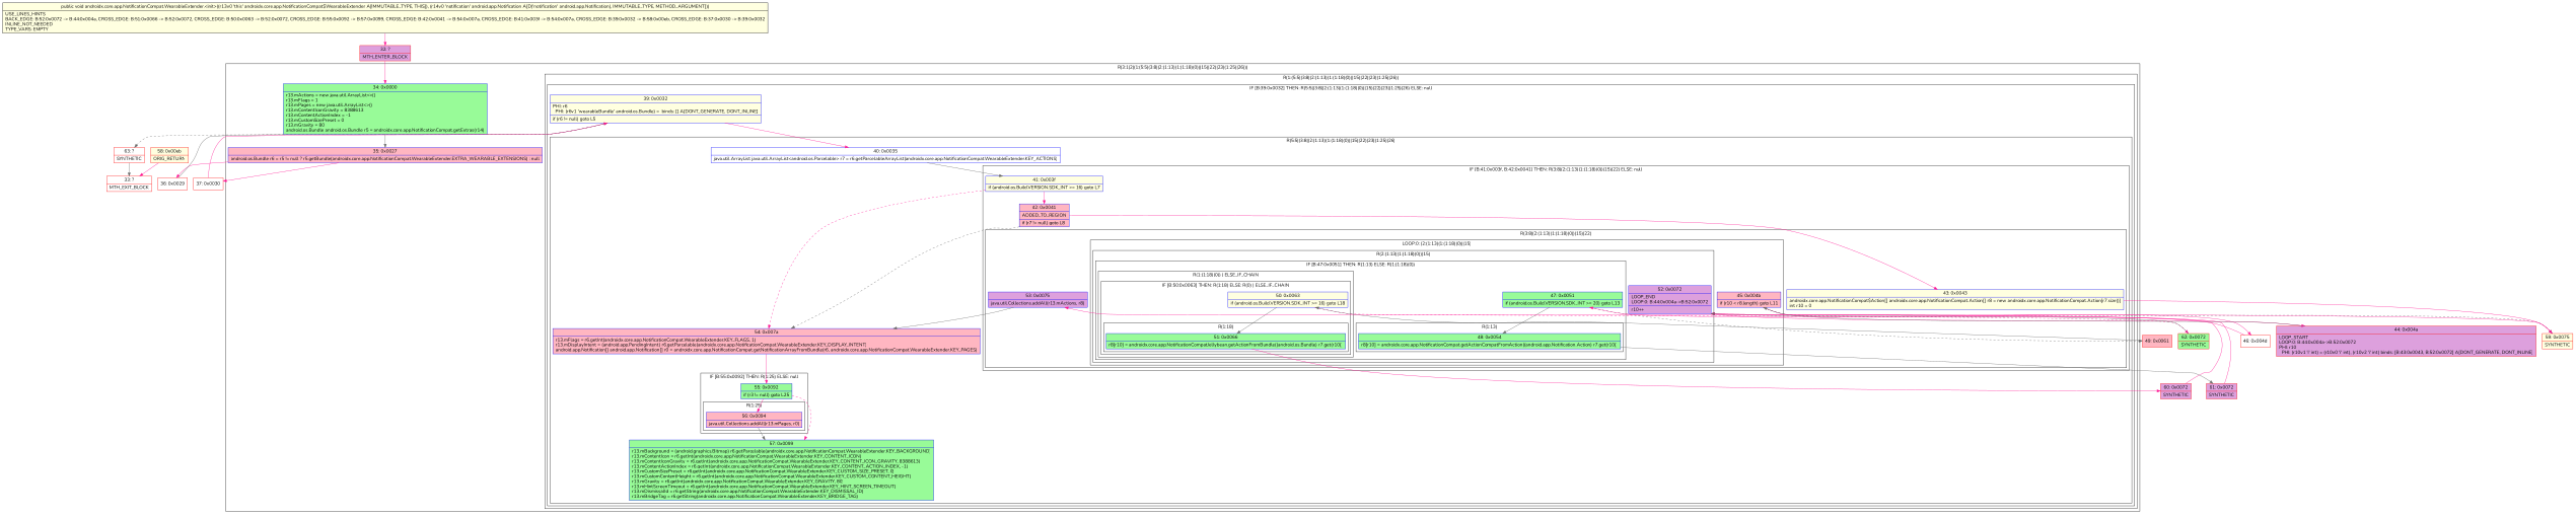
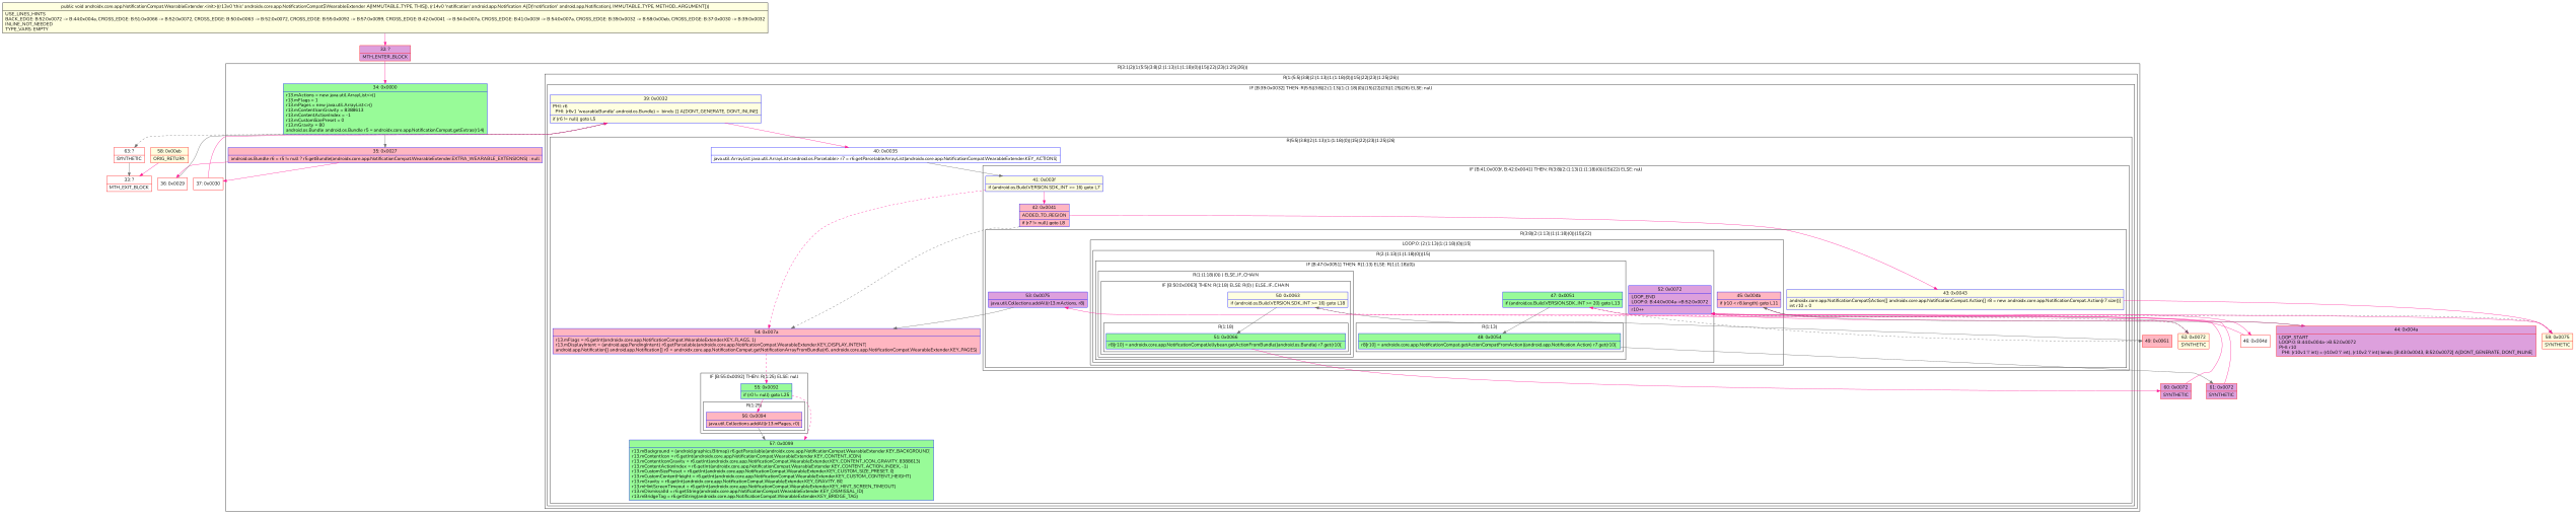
  digraph {
    fontname=Nunito
    node [color=blue fillcolor=lightyellow fontname=Nunito shape=record style=filled]
    edge [color=deeppink fontname=Nunito]
    n1 [fillcolor=palegreen label="{48\:\ 0x0054|r8[r10] = androidx.core.app.NotificationCompat.getActionCompatFromAction((android.app.Notification.Action) r7.get(r10))\l}"]
    n2 [fillcolor=palegreen label="{51\:\ 0x0066|r8[r10] = androidx.core.app.NotificationCompatJellybean.getActionFromBundle((android.os.Bundle) r7.get(r10))\l}"]
    n3 [label="{50\:\ 0x0063|if (android.os.Build.VERSION.SDK_INT \>= 16) goto L18\l}"]
    n4 [fillcolor=palegreen label="{47\:\ 0x0051|if (android.os.Build.VERSION.SDK_INT \>= 20) goto L13\l}"]
    n5 [fillcolor=plum label="{52\:\ 0x0072|LOOP_END\lLOOP:0: B:44:0x004a\-\>B:52:0x0072\l|r10++\l}"]
    n6 [fillcolor=lightpink label="{45\:\ 0x004b|if (r10 \< r8.length) goto L11\l}"]
    n7 [label="{43\:\ 0x0043|androidx.core.app.NotificationCompat$Action[] androidx.core.app.NotificationCompat.Action[] r8 = new androidx.core.app.NotificationCompat.Action[r7.size()]\lint r10 = 0\l}"]
    n8 [fillcolor=plum label="{53\:\ 0x0075|java.util.Collections.addAll(r13.mActions, r8)\l}"]
    n9 [label="{41\:\ 0x003f|if (android.os.Build.VERSION.SDK_INT \>= 16) goto L7\l}"]
    n10 [fillcolor=lightpink label="{42\:\ 0x0041|ADDED_TO_REGION\l|if (r7 != null) goto L8\l}"]
    n11 [fillcolor=lightpink label="{56\:\ 0x0094|java.util.Collections.addAll(r13.mPages, r0)\l}"]
-   n12 [fillcolor=palegreen label="{55\:\ 0x0092|if (r3 != null) goto L25\l}"]
+   n12 [fillcolor=palegreen label="{55\:\ 0x0092|if (r0 != null) goto L25\l}"]
    n13 [fillcolor=white label="{40\:\ 0x0035|java.util.ArrayList java.util.ArrayList\<android.os.Parcelable\> r7 = r6.getParcelableArrayList(androidx.core.app.NotificationCompat.WearableExtender.KEY_ACTIONS)\l}"]
    n14 [fillcolor=lightpink label="{54\:\ 0x007a|r13.mFlags = r6.getInt(androidx.core.app.NotificationCompat.WearableExtender.KEY_FLAGS, 1)\lr13.mDisplayIntent = (android.app.PendingIntent) r6.getParcelable(androidx.core.app.NotificationCompat.WearableExtender.KEY_DISPLAY_INTENT)\landroid.app.Notification[] android.app.Notification[] r0 = androidx.core.app.NotificationCompat.getNotificationArrayFromBundle(r6, androidx.core.app.NotificationCompat.WearableExtender.KEY_PAGES)\l}"]
    n15 [fillcolor=palegreen label="{57\:\ 0x0099|r13.mBackground = (android.graphics.Bitmap) r6.getParcelable(androidx.core.app.NotificationCompat.WearableExtender.KEY_BACKGROUND)\lr13.mContentIcon = r6.getInt(androidx.core.app.NotificationCompat.WearableExtender.KEY_CONTENT_ICON)\lr13.mContentIconGravity = r6.getInt(androidx.core.app.NotificationCompat.WearableExtender.KEY_CONTENT_ICON_GRAVITY, 8388613)\lr13.mContentActionIndex = r6.getInt(androidx.core.app.NotificationCompat.WearableExtender.KEY_CONTENT_ACTION_INDEX, \-1)\lr13.mCustomSizePreset = r6.getInt(androidx.core.app.NotificationCompat.WearableExtender.KEY_CUSTOM_SIZE_PRESET, 0)\lr13.mCustomContentHeight = r6.getInt(androidx.core.app.NotificationCompat.WearableExtender.KEY_CUSTOM_CONTENT_HEIGHT)\lr13.mGravity = r6.getInt(androidx.core.app.NotificationCompat.WearableExtender.KEY_GRAVITY, 80)\lr13.mHintScreenTimeout = r6.getInt(androidx.core.app.NotificationCompat.WearableExtender.KEY_HINT_SCREEN_TIMEOUT)\lr13.mDismissalId = r6.getString(androidx.core.app.NotificationCompat.WearableExtender.KEY_DISMISSAL_ID)\lr13.mBridgeTag = r6.getString(androidx.core.app.NotificationCompat.WearableExtender.KEY_BRIDGE_TAG)\l}"]
    n16 [label="{39\:\ 0x0032|PHI: r6 \l  PHI: (r6v1 'wearableBundle' android.os.Bundle) =  binds: [] A[DONT_GENERATE, DONT_INLINE]\l|if (r6 != null) goto L5\l}"]
    n17 [fillcolor=palegreen label="{34\:\ 0x0000|r13.mActions = new java.util.ArrayList\<\>()\lr13.mFlags = 1\lr13.mPages = new java.util.ArrayList\<\>()\lr13.mContentIconGravity = 8388613\lr13.mContentActionIndex = \-1\lr13.mCustomSizePreset = 0\lr13.mGravity = 80\landroid.os.Bundle android.os.Bundle r5 = androidx.core.app.NotificationCompat.getExtras(r14)\l}"]
    n18 [fillcolor=lightpink label="{35\:\ 0x0027|android.os.Bundle r6 = r5 != null ? r5.getBundle(androidx.core.app.NotificationCompat.WearableExtender.EXTRA_WEARABLE_EXTENSIONS) : null\l}"]
    n19 [color=red fillcolor=plum label="{61\:\ 0x0072|SYNTHETIC\l}"]
    n20 [color=red fillcolor=plum label="{60\:\ 0x0072|SYNTHETIC\l}"]
-   n21 [color=red fillcolor=palegreen label="{62\:\ 0x0072|SYNTHETIC\l}"]
+   n21 [color=red label="{62\:\ 0x0072|SYNTHETIC\l}"]
    n22 [color=red fillcolor=lightpink label="{49\:\ 0x0061}"]
    n23 [color=red fillcolor=plum label="{44\:\ 0x004a|LOOP_START\lLOOP:0: B:44:0x004a\-\>B:52:0x0072\lPHI: r10 \l  PHI: (r10v1 'i' int) = (r10v0 'i' int), (r10v2 'i' int) binds: [B:43:0x0043, B:52:0x0072] A[DONT_GENERATE, DONT_INLINE]\l}"]
    n24 [color=red fillcolor=white label="{46\:\ 0x004d}"]
    n25 [color=red label="{59\:\ 0x0075|SYNTHETIC\l}"]
    n26 [color=red fillcolor=white label="{63\:\ ?|SYNTHETIC\l}"]
    n27 [color=red fillcolor=white label="{36\:\ 0x0029}"]
    n28 [color=red fillcolor=white label="{37\:\ 0x0030}"]
    n29 [color=red fillcolor=white label="{33\:\ ?|MTH_EXIT_BLOCK\l}"]
    n30 [color=red label="{58\:\ 0x00eb|ORIG_RETURN\l}"]
    n31 [color=red fillcolor=plum label="{32\:\ ?|MTH_ENTER_BLOCK\l}"]
    n32 [label="{public void androidx.core.app.NotificationCompat.WearableExtender.\<init\>((r13v0 'this' androidx.core.app.NotificationCompat$WearableExtender A[IMMUTABLE_TYPE, THIS]), (r14v0 'notification' android.app.Notification A[D('notification' android.app.Notification), IMMUTABLE_TYPE, METHOD_ARGUMENT]))  | USE_LINES_HINTS\lBACK_EDGE: B:52:0x0072 \-\> B:44:0x004a, CROSS_EDGE: B:51:0x0066 \-\> B:52:0x0072, CROSS_EDGE: B:50:0x0063 \-\> B:52:0x0072, CROSS_EDGE: B:55:0x0092 \-\> B:57:0x0099, CROSS_EDGE: B:42:0x0041 \-\> B:54:0x007a, CROSS_EDGE: B:41:0x003f \-\> B:54:0x007a, CROSS_EDGE: B:39:0x0032 \-\> B:58:0x00eb, CROSS_EDGE: B:37:0x0030 \-\> B:39:0x0032\lINLINE_NOT_NEEDED\lTYPE_VARS: EMPTY\l}" color=""]
    subgraph cluster_1 {
      label="R(3:1|2|(1:(5:5|(3:8|(2:(1:13)(1:(1:18)(0))|15)|22)|23|(1:25)|26)))"
      n17
      n18
      subgraph cluster_2 {
        label="R(1:(5:5|(3:8|(2:(1:13)(1:(1:18)(0))|15)|22)|23|(1:25)|26))"
        subgraph cluster_3 {
          label="IF [B:39:0x0032] THEN: R(5:5|(3:8|(2:(1:13)(1:(1:18)(0))|15)|22)|23|(1:25)|26) ELSE: null"
          n16
          subgraph cluster_4 {
            label="R(5:5|(3:8|(2:(1:13)(1:(1:18)(0))|15)|22)|23|(1:25)|26)"
            n13
            n14
            n15
            subgraph cluster_5 {
              label="IF [B:41:0x003f, B:42:0x0041] THEN: R(3:8|(2:(1:13)(1:(1:18)(0))|15)|22) ELSE: null"
              n9
              n10
              subgraph cluster_6 {
                label="R(3:8|(2:(1:13)(1:(1:18)(0))|15)|22)"
                n7
                n8
                subgraph cluster_7 {
                  label="LOOP:0: (2:(1:13)(1:(1:18)(0))|15)"
                  n6
                  subgraph cluster_8 {
                    label="R(2:(1:13)(1:(1:18)(0))|15)"
                    n5
                    subgraph cluster_9 {
                      label="IF [B:47:0x0051] THEN: R(1:13) ELSE: R(1:(1:18)(0))"
                      n4
                      subgraph cluster_10 {
                        label="R(1:13)"
                        n1
                      }
                      subgraph cluster_11 {
                        label="R(1:(1:18)(0)) | ELSE_IF_CHAIN\l"
                        subgraph cluster_12 {
                          label="IF [B:50:0x0063] THEN: R(1:18) ELSE: R(0) | ELSE_IF_CHAIN\l"
                          n3
                          subgraph cluster_13 {
                            label="R(1:18)"
                            n2
                          }
                          subgraph cluster_14 {
                            label="R(0)"
                          }
                        }
                      }
                    }
                  }
                }
              }
            }
            subgraph cluster_15 {
              label="IF [B:55:0x0092] THEN: R(1:25) ELSE: null"
              n12
              subgraph cluster_16 {
                label="R(1:25)"
                n11
              }
            }
          }
        }
      }
    }
    n1 -> n19 [color=gray40]
    n2 -> n20
    n3 -> n2 [color=gray40]
    n3 -> n21 [style=dashed]
    n4 -> n1 [color=gray40]
    n4 -> n22 [color=gray40 style=dashed]
    n5 -> n23
    n6 -> n24
    n6 -> n25 [color=gray40 style=dashed]
    n7 -> n25
    n8 -> n14 [color=gray40]
    n9 -> n10
    n9 -> n14 [style=dashed]
    n10 -> n7
    n10 -> n14 [color=gray40 style=dashed]
    n11 -> n15 [color=gray40]
    n12 -> n11
    n12 -> n15 [style=dashed]
    n13 -> n9 [color=gray40]
-   n14 -> n12
+   n14 -> n12 [style=dashed]
    n16 -> n13
    n16 -> n26 [color=gray40 style=dashed]
    n17 -> n18 [color=gray40]
    n18 -> n27
    n18 -> n28
    n19 -> n5
    n20 -> n5
-   n21 -> n5 [color=gray40]
+   n5 -> n21 [color=gray40]
    n22 -> n3 [color=gray40]
    n23 -> n6 [color=gray40]
    n24 -> n4
    n25 -> n8
    n26 -> n29 [color=gray40]
    n27 -> n16 [color=gray40]
    n28 -> n16
    n30 -> n29
    n31 -> n17
    n32 -> n31
  }
